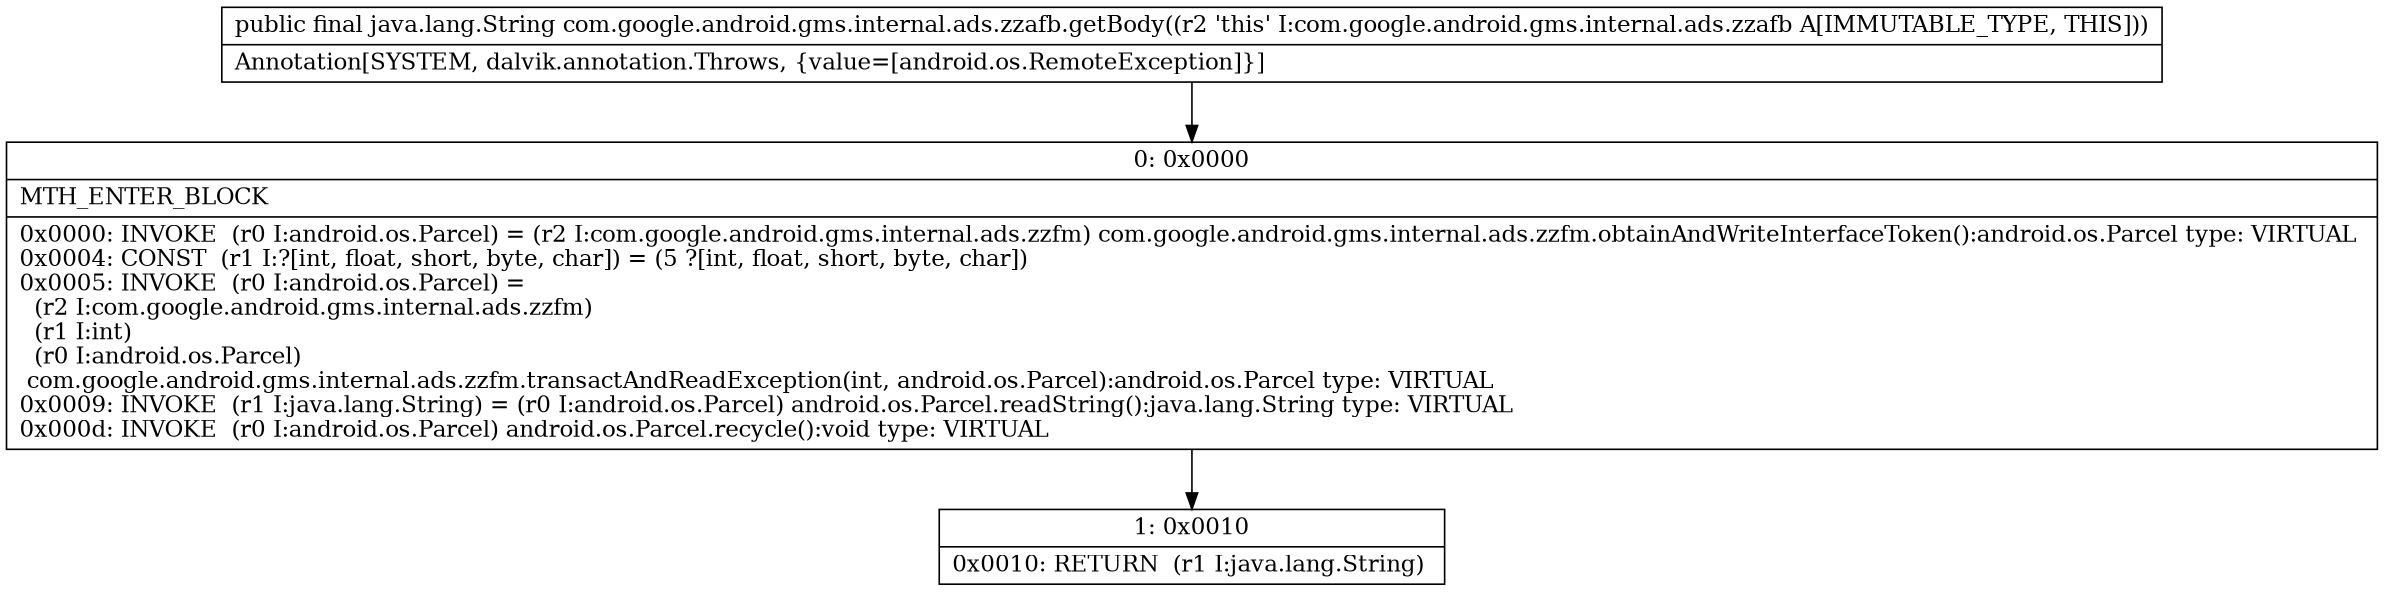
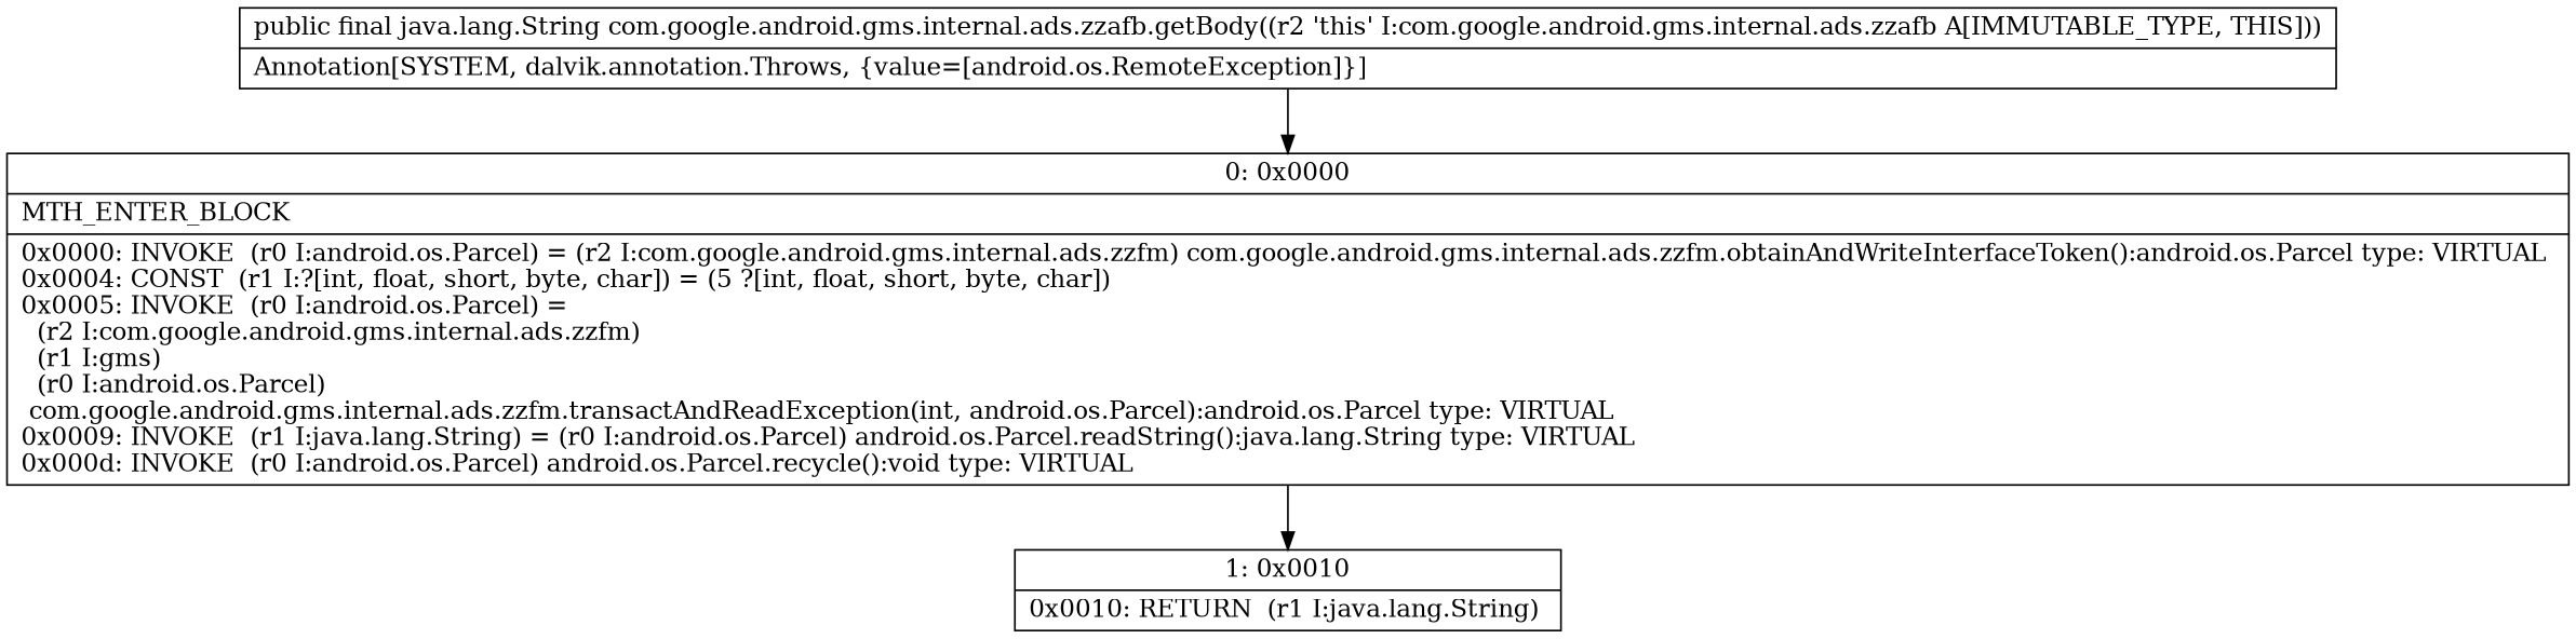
  digraph {
    node [shape=record]
-   n1 [label="{0\:\ 0x0000|MTH_ENTER_BLOCK\l|0x0000: INVOKE  (r0 I:android.os.Parcel) = (r2 I:com.google.android.gms.internal.ads.zzfm) com.google.android.gms.internal.ads.zzfm.obtainAndWriteInterfaceToken():android.os.Parcel type: VIRTUAL \l0x0004: CONST  (r1 I:?[int, float, short, byte, char]) = (5 ?[int, float, short, byte, char]) \l0x0005: INVOKE  (r0 I:android.os.Parcel) = \l  (r2 I:com.google.android.gms.internal.ads.zzfm)\l  (r1 I:int)\l  (r0 I:android.os.Parcel)\l com.google.android.gms.internal.ads.zzfm.transactAndReadException(int, android.os.Parcel):android.os.Parcel type: VIRTUAL \l0x0009: INVOKE  (r1 I:java.lang.String) = (r0 I:android.os.Parcel) android.os.Parcel.readString():java.lang.String type: VIRTUAL \l0x000d: INVOKE  (r0 I:android.os.Parcel) android.os.Parcel.recycle():void type: VIRTUAL \l}"]
+   n1 [label="{0\:\ 0x0000|MTH_ENTER_BLOCK\l|0x0000: INVOKE  (r0 I:android.os.Parcel) = (r2 I:com.google.android.gms.internal.ads.zzfm) com.google.android.gms.internal.ads.zzfm.obtainAndWriteInterfaceToken():android.os.Parcel type: VIRTUAL \l0x0004: CONST  (r1 I:?[int, float, short, byte, char]) = (5 ?[int, float, short, byte, char]) \l0x0005: INVOKE  (r0 I:android.os.Parcel) = \l  (r2 I:com.google.android.gms.internal.ads.zzfm)\l  (r1 I:gms)\l  (r0 I:android.os.Parcel)\l com.google.android.gms.internal.ads.zzfm.transactAndReadException(int, android.os.Parcel):android.os.Parcel type: VIRTUAL \l0x0009: INVOKE  (r1 I:java.lang.String) = (r0 I:android.os.Parcel) android.os.Parcel.readString():java.lang.String type: VIRTUAL \l0x000d: INVOKE  (r0 I:android.os.Parcel) android.os.Parcel.recycle():void type: VIRTUAL \l}"]
    n2 [label="{1\:\ 0x0010|0x0010: RETURN  (r1 I:java.lang.String) \l}"]
    n3 [label="{public final java.lang.String com.google.android.gms.internal.ads.zzafb.getBody((r2 'this' I:com.google.android.gms.internal.ads.zzafb A[IMMUTABLE_TYPE, THIS]))  | Annotation[SYSTEM, dalvik.annotation.Throws, \{value=[android.os.RemoteException]\}]\l}"]
    n1 -> n2
    n3 -> n1
  }
